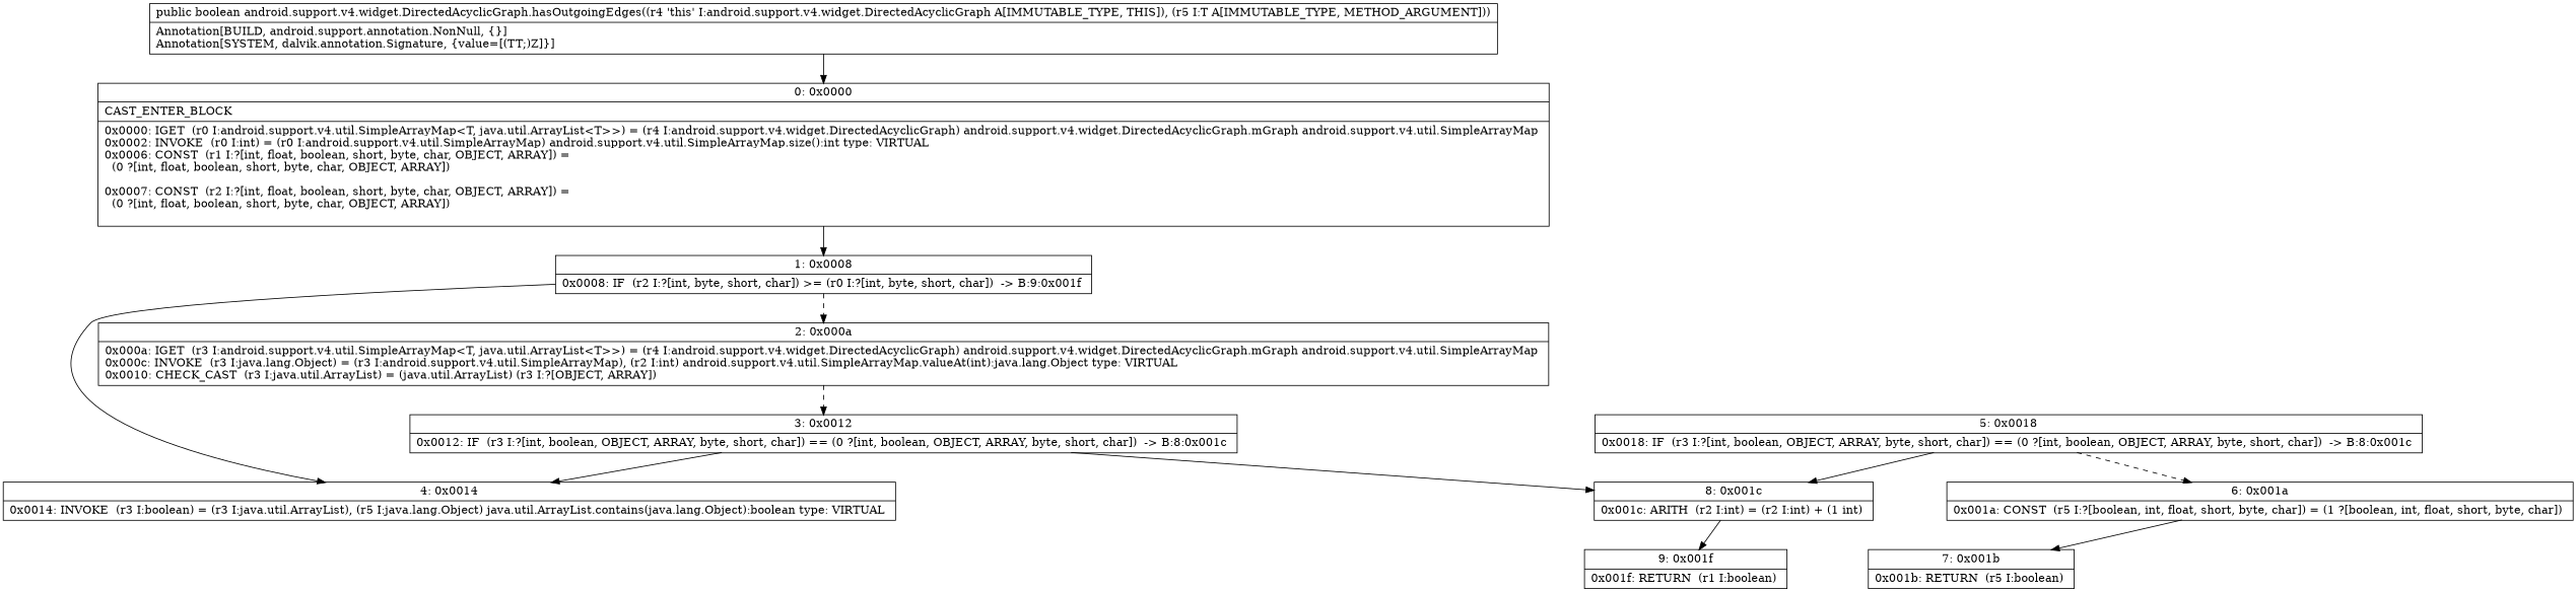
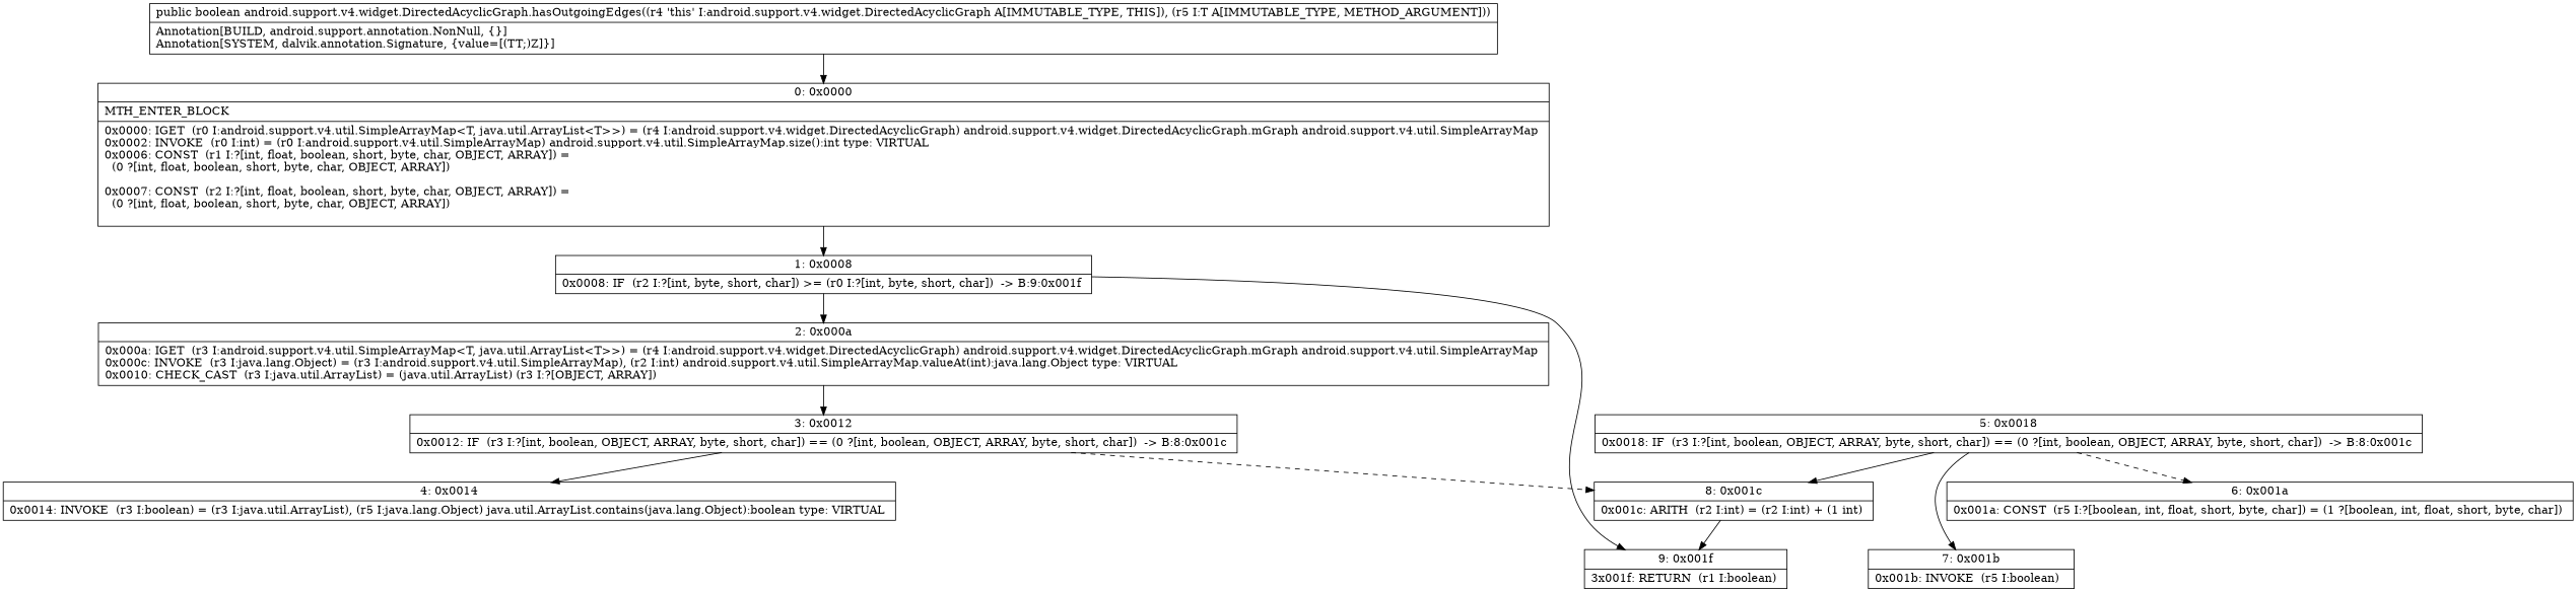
  digraph {
    node [shape=record]
-   n1 [label="{0\:\ 0x0000|CAST_ENTER_BLOCK\l|0x0000: IGET  (r0 I:android.support.v4.util.SimpleArrayMap\<T, java.util.ArrayList\<T\>\>) = (r4 I:android.support.v4.widget.DirectedAcyclicGraph) android.support.v4.widget.DirectedAcyclicGraph.mGraph android.support.v4.util.SimpleArrayMap \l0x0002: INVOKE  (r0 I:int) = (r0 I:android.support.v4.util.SimpleArrayMap) android.support.v4.util.SimpleArrayMap.size():int type: VIRTUAL \l0x0006: CONST  (r1 I:?[int, float, boolean, short, byte, char, OBJECT, ARRAY]) = \l  (0 ?[int, float, boolean, short, byte, char, OBJECT, ARRAY])\l \l0x0007: CONST  (r2 I:?[int, float, boolean, short, byte, char, OBJECT, ARRAY]) = \l  (0 ?[int, float, boolean, short, byte, char, OBJECT, ARRAY])\l \l}"]
+   n1 [label="{0\:\ 0x0000|MTH_ENTER_BLOCK\l|0x0000: IGET  (r0 I:android.support.v4.util.SimpleArrayMap\<T, java.util.ArrayList\<T\>\>) = (r4 I:android.support.v4.widget.DirectedAcyclicGraph) android.support.v4.widget.DirectedAcyclicGraph.mGraph android.support.v4.util.SimpleArrayMap \l0x0002: INVOKE  (r0 I:int) = (r0 I:android.support.v4.util.SimpleArrayMap) android.support.v4.util.SimpleArrayMap.size():int type: VIRTUAL \l0x0006: CONST  (r1 I:?[int, float, boolean, short, byte, char, OBJECT, ARRAY]) = \l  (0 ?[int, float, boolean, short, byte, char, OBJECT, ARRAY])\l \l0x0007: CONST  (r2 I:?[int, float, boolean, short, byte, char, OBJECT, ARRAY]) = \l  (0 ?[int, float, boolean, short, byte, char, OBJECT, ARRAY])\l \l}"]
    n2 [label="{1\:\ 0x0008|0x0008: IF  (r2 I:?[int, byte, short, char]) \>= (r0 I:?[int, byte, short, char])  \-\> B:9:0x001f \l}"]
    n3 [label="{2\:\ 0x000a|0x000a: IGET  (r3 I:android.support.v4.util.SimpleArrayMap\<T, java.util.ArrayList\<T\>\>) = (r4 I:android.support.v4.widget.DirectedAcyclicGraph) android.support.v4.widget.DirectedAcyclicGraph.mGraph android.support.v4.util.SimpleArrayMap \l0x000c: INVOKE  (r3 I:java.lang.Object) = (r3 I:android.support.v4.util.SimpleArrayMap), (r2 I:int) android.support.v4.util.SimpleArrayMap.valueAt(int):java.lang.Object type: VIRTUAL \l0x0010: CHECK_CAST  (r3 I:java.util.ArrayList) = (java.util.ArrayList) (r3 I:?[OBJECT, ARRAY]) \l}"]
-   n4 [label="{9\:\ 0x001f|0x001f: RETURN  (r1 I:boolean) \l}"]
+   n4 [label="{9\:\ 0x001f|3x001f: RETURN  (r1 I:boolean) \l}"]
    n5 [label="{3\:\ 0x0012|0x0012: IF  (r3 I:?[int, boolean, OBJECT, ARRAY, byte, short, char]) == (0 ?[int, boolean, OBJECT, ARRAY, byte, short, char])  \-\> B:8:0x001c \l}"]
    n6 [label="{4\:\ 0x0014|0x0014: INVOKE  (r3 I:boolean) = (r3 I:java.util.ArrayList), (r5 I:java.lang.Object) java.util.ArrayList.contains(java.lang.Object):boolean type: VIRTUAL \l}"]
    n7 [label="{8\:\ 0x001c|0x001c: ARITH  (r2 I:int) = (r2 I:int) + (1 int) \l}"]
    n8 [label="{5\:\ 0x0018|0x0018: IF  (r3 I:?[int, boolean, OBJECT, ARRAY, byte, short, char]) == (0 ?[int, boolean, OBJECT, ARRAY, byte, short, char])  \-\> B:8:0x001c \l}"]
    n9 [label="{6\:\ 0x001a|0x001a: CONST  (r5 I:?[boolean, int, float, short, byte, char]) = (1 ?[boolean, int, float, short, byte, char]) \l}"]
-   n10 [label="{7\:\ 0x001b|0x001b: RETURN  (r5 I:boolean) \l}"]
+   n10 [label="{7\:\ 0x001b|0x001b: INVOKE  (r5 I:boolean) \l}"]
    n11 [label="{public boolean android.support.v4.widget.DirectedAcyclicGraph.hasOutgoingEdges((r4 'this' I:android.support.v4.widget.DirectedAcyclicGraph A[IMMUTABLE_TYPE, THIS]), (r5 I:T A[IMMUTABLE_TYPE, METHOD_ARGUMENT]))  | Annotation[BUILD, android.support.annotation.NonNull, \{\}]\lAnnotation[SYSTEM, dalvik.annotation.Signature, \{value=[(TT;)Z]\}]\l}"]
    n1 -> n2
-   n2 -> n3 [style=dashed]
-   n2 -> n6
-   n3 -> n5 [style=dashed]
+   n2 -> n3 [style=solid]
+   n2 -> n4
+   n3 -> n5
    n5 -> n6 [style=solid]
-   n5 -> n7
+   n5 -> n7 [style=dashed]
    n7 -> n4
    n8 -> n7
    n8 -> n9 [style=dashed]
-   n9 -> n10
+   n8 -> n10
    n11 -> n1
  }
